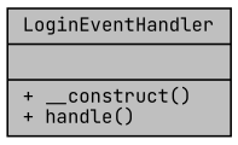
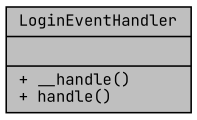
  digraph {
    fontname="JetBrains Mono"
-   n1 [color=black fillcolor=grey75 fontcolor=black fontname="JetBrains Mono" fontsize=10 height=0.2 label="{LoginEventHandler\n||+ __construct()\l+ handle()\l}" shape=record style=filled width=0.4]
+   n1 [color=black fillcolor=grey75 fontcolor=black fontname="JetBrains Mono" fontsize=10 height=0.2 label="{LoginEventHandler\n||+ __handle()\l+ handle()\l}" shape=record style=filled width=0.4]
  }
